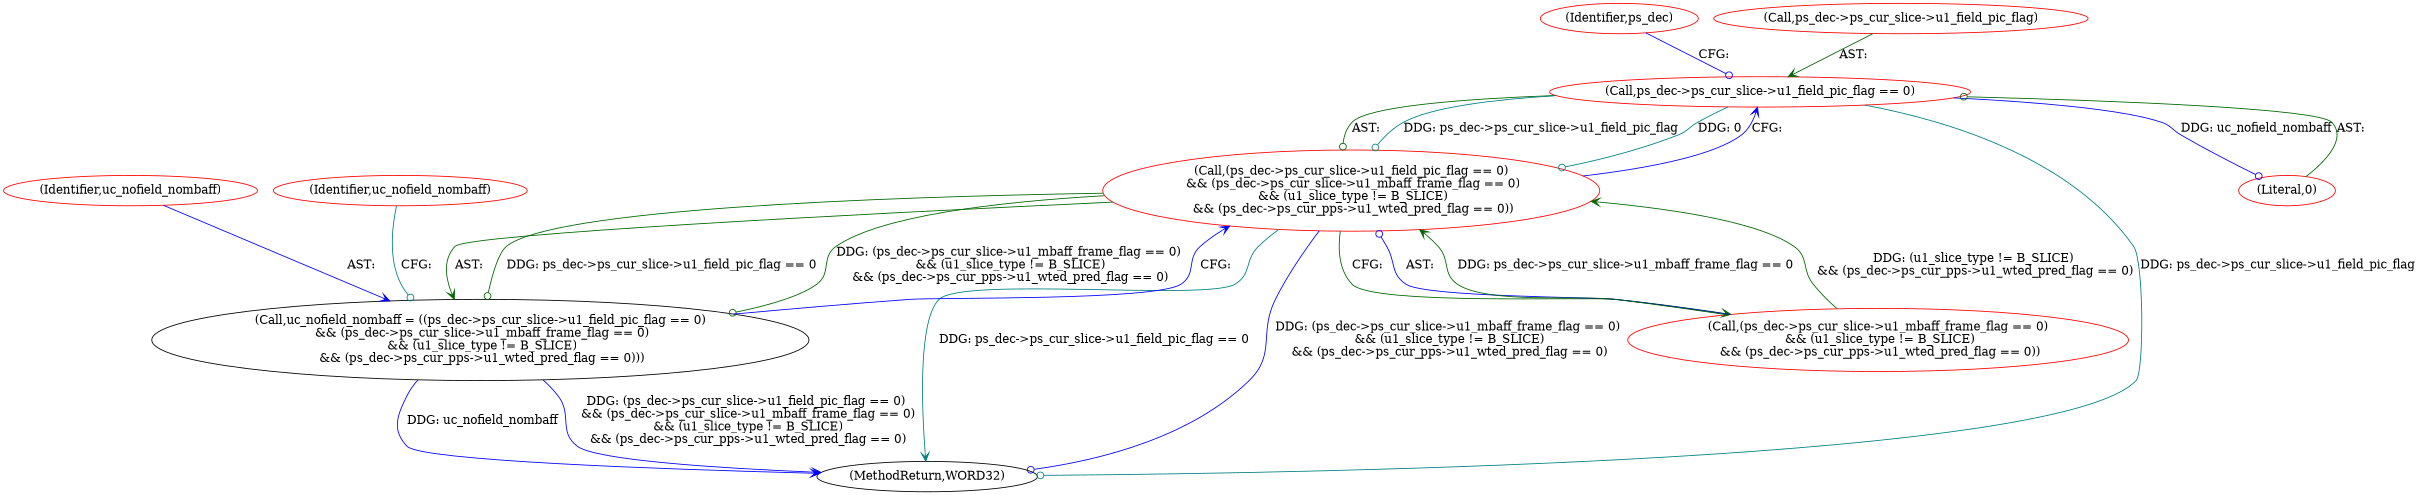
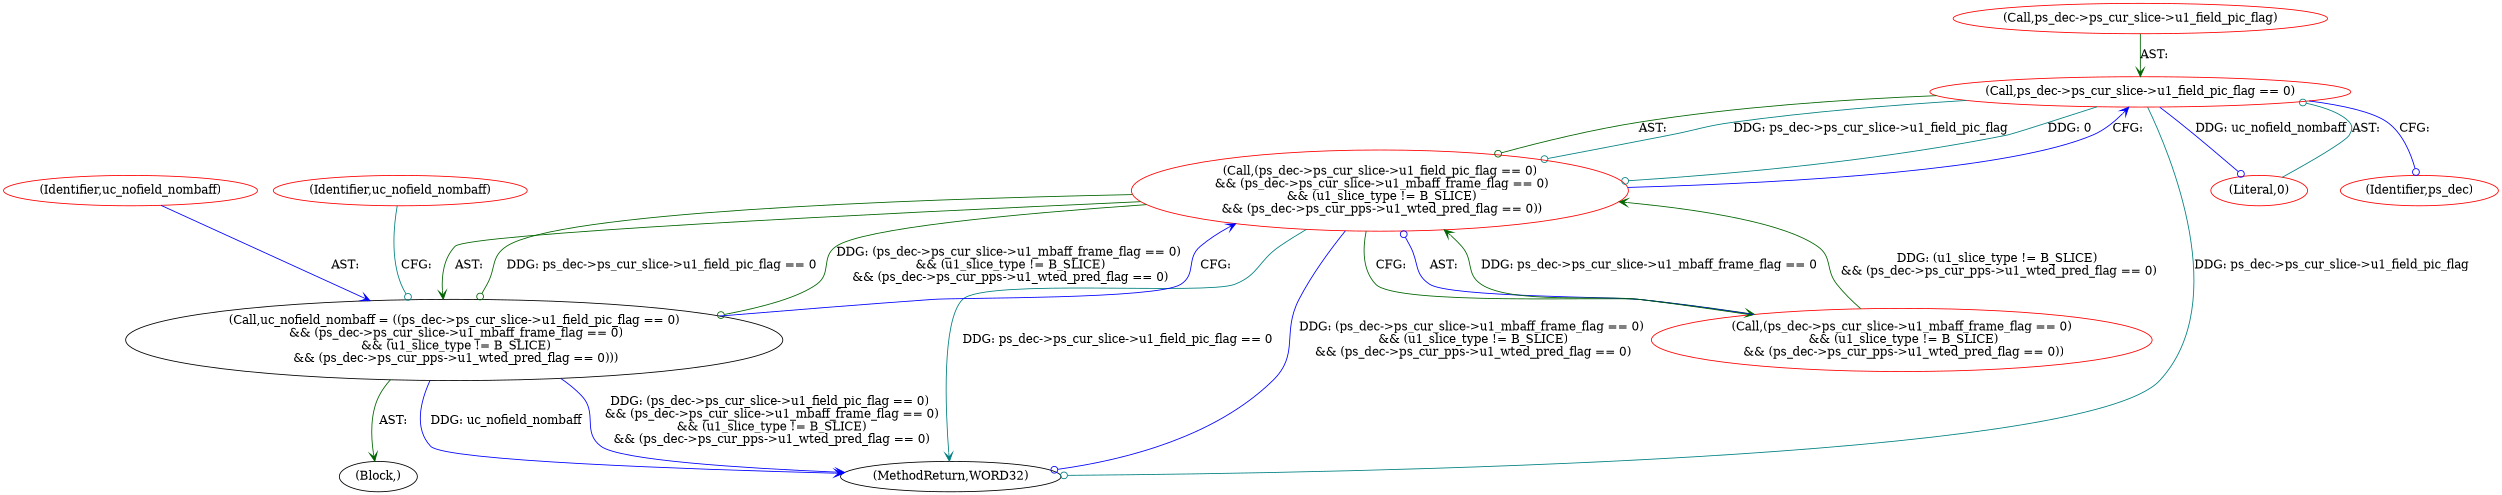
  digraph {
    node [color=red]
    edge [arrowhead=odot color=darkgreen]
    n1 [label="(Call,ps_dec->ps_cur_slice->u1_field_pic_flag == 0)"]
    n2 [label="(Call,(ps_dec->ps_cur_slice->u1_field_pic_flag == 0)\n && (ps_dec->ps_cur_slice->u1_mbaff_frame_flag == 0)\n && (u1_slice_type != B_SLICE)\n && (ps_dec->ps_cur_pps->u1_wted_pred_flag == 0))"]
    n3 [color=black label="(MethodReturn,WORD32)"]
    n4 [label="(Literal,0)"]
    n5 [color=black label="(Call,uc_nofield_nombaff = ((ps_dec->ps_cur_slice->u1_field_pic_flag == 0)\n && (ps_dec->ps_cur_slice->u1_mbaff_frame_flag == 0)\n && (u1_slice_type != B_SLICE)\n && (ps_dec->ps_cur_pps->u1_wted_pred_flag == 0)))"]
    n6 [label="(Call,(ps_dec->ps_cur_slice->u1_mbaff_frame_flag == 0)\n && (u1_slice_type != B_SLICE)\n && (ps_dec->ps_cur_pps->u1_wted_pred_flag == 0))"]
+   n7 [color=black label="(Block,)"]
    n8 [label="(Identifier,uc_nofield_nombaff)"]
    n9 [label="(Identifier,ps_dec)"]
    n10 [label="(Call,ps_dec->ps_cur_slice->u1_field_pic_flag)"]
    n11 [label="(Identifier,uc_nofield_nombaff)"]
    n1 -> n2 [label="AST: "]
    n1 -> n2 [color=teal label="DDG: ps_dec->ps_cur_slice->u1_field_pic_flag"]
    n1 -> n2 [color=teal label="DDG: 0"]
    n1 -> n3 [color=teal label="DDG: ps_dec->ps_cur_slice->u1_field_pic_flag"]
    n1 -> n4 [color=blue label="DDG: uc_nofield_nombaff"]
    n2 -> n1 [arrowhead=vee color=blue label="CFG: "]
    n2 -> n3 [arrowhead=vee color=teal label="DDG: ps_dec->ps_cur_slice->u1_field_pic_flag == 0"]
    n2 -> n3 [color=blue label="DDG: (ps_dec->ps_cur_slice->u1_mbaff_frame_flag == 0)\n && (u1_slice_type != B_SLICE)\n && (ps_dec->ps_cur_pps->u1_wted_pred_flag == 0)"]
    n2 -> n5 [arrowhead=vee label="AST: "]
    n2 -> n5 [label="DDG: ps_dec->ps_cur_slice->u1_field_pic_flag == 0"]
    n2 -> n5 [label="DDG: (ps_dec->ps_cur_slice->u1_mbaff_frame_flag == 0)\n && (u1_slice_type != B_SLICE)\n && (ps_dec->ps_cur_pps->u1_wted_pred_flag == 0)"]
    n2 -> n6 [arrowhead=vee label="CFG: "]
-   n4 -> n1 [label="AST: "]
+   n4 -> n1 [color=teal label="AST: "]
    n5 -> n2 [arrowhead=vee color=blue label="CFG: "]
    n5 -> n3 [arrowhead=vee color=blue label="DDG: uc_nofield_nombaff"]
    n5 -> n3 [arrowhead=vee color=blue label="DDG: (ps_dec->ps_cur_slice->u1_field_pic_flag == 0)\n && (ps_dec->ps_cur_slice->u1_mbaff_frame_flag == 0)\n && (u1_slice_type != B_SLICE)\n && (ps_dec->ps_cur_pps->u1_wted_pred_flag == 0)"]
+   n5 -> n7 [arrowhead=vee label="AST: "]
    n6 -> n2 [color=blue label="AST: "]
    n6 -> n2 [arrowhead=vee label="DDG: ps_dec->ps_cur_slice->u1_mbaff_frame_flag == 0"]
    n6 -> n2 [arrowhead=vee label="DDG: (u1_slice_type != B_SLICE)\n && (ps_dec->ps_cur_pps->u1_wted_pred_flag == 0)"]
    n8 -> n5 [arrowhead=vee color=blue label="AST: "]
-   n9 -> n1 [color=blue label="CFG: "]
+   n1 -> n9 [color=blue label="CFG: "]
    n10 -> n1 [arrowhead=vee label="AST: "]
    n11 -> n5 [color=teal label="CFG: "]
  }
